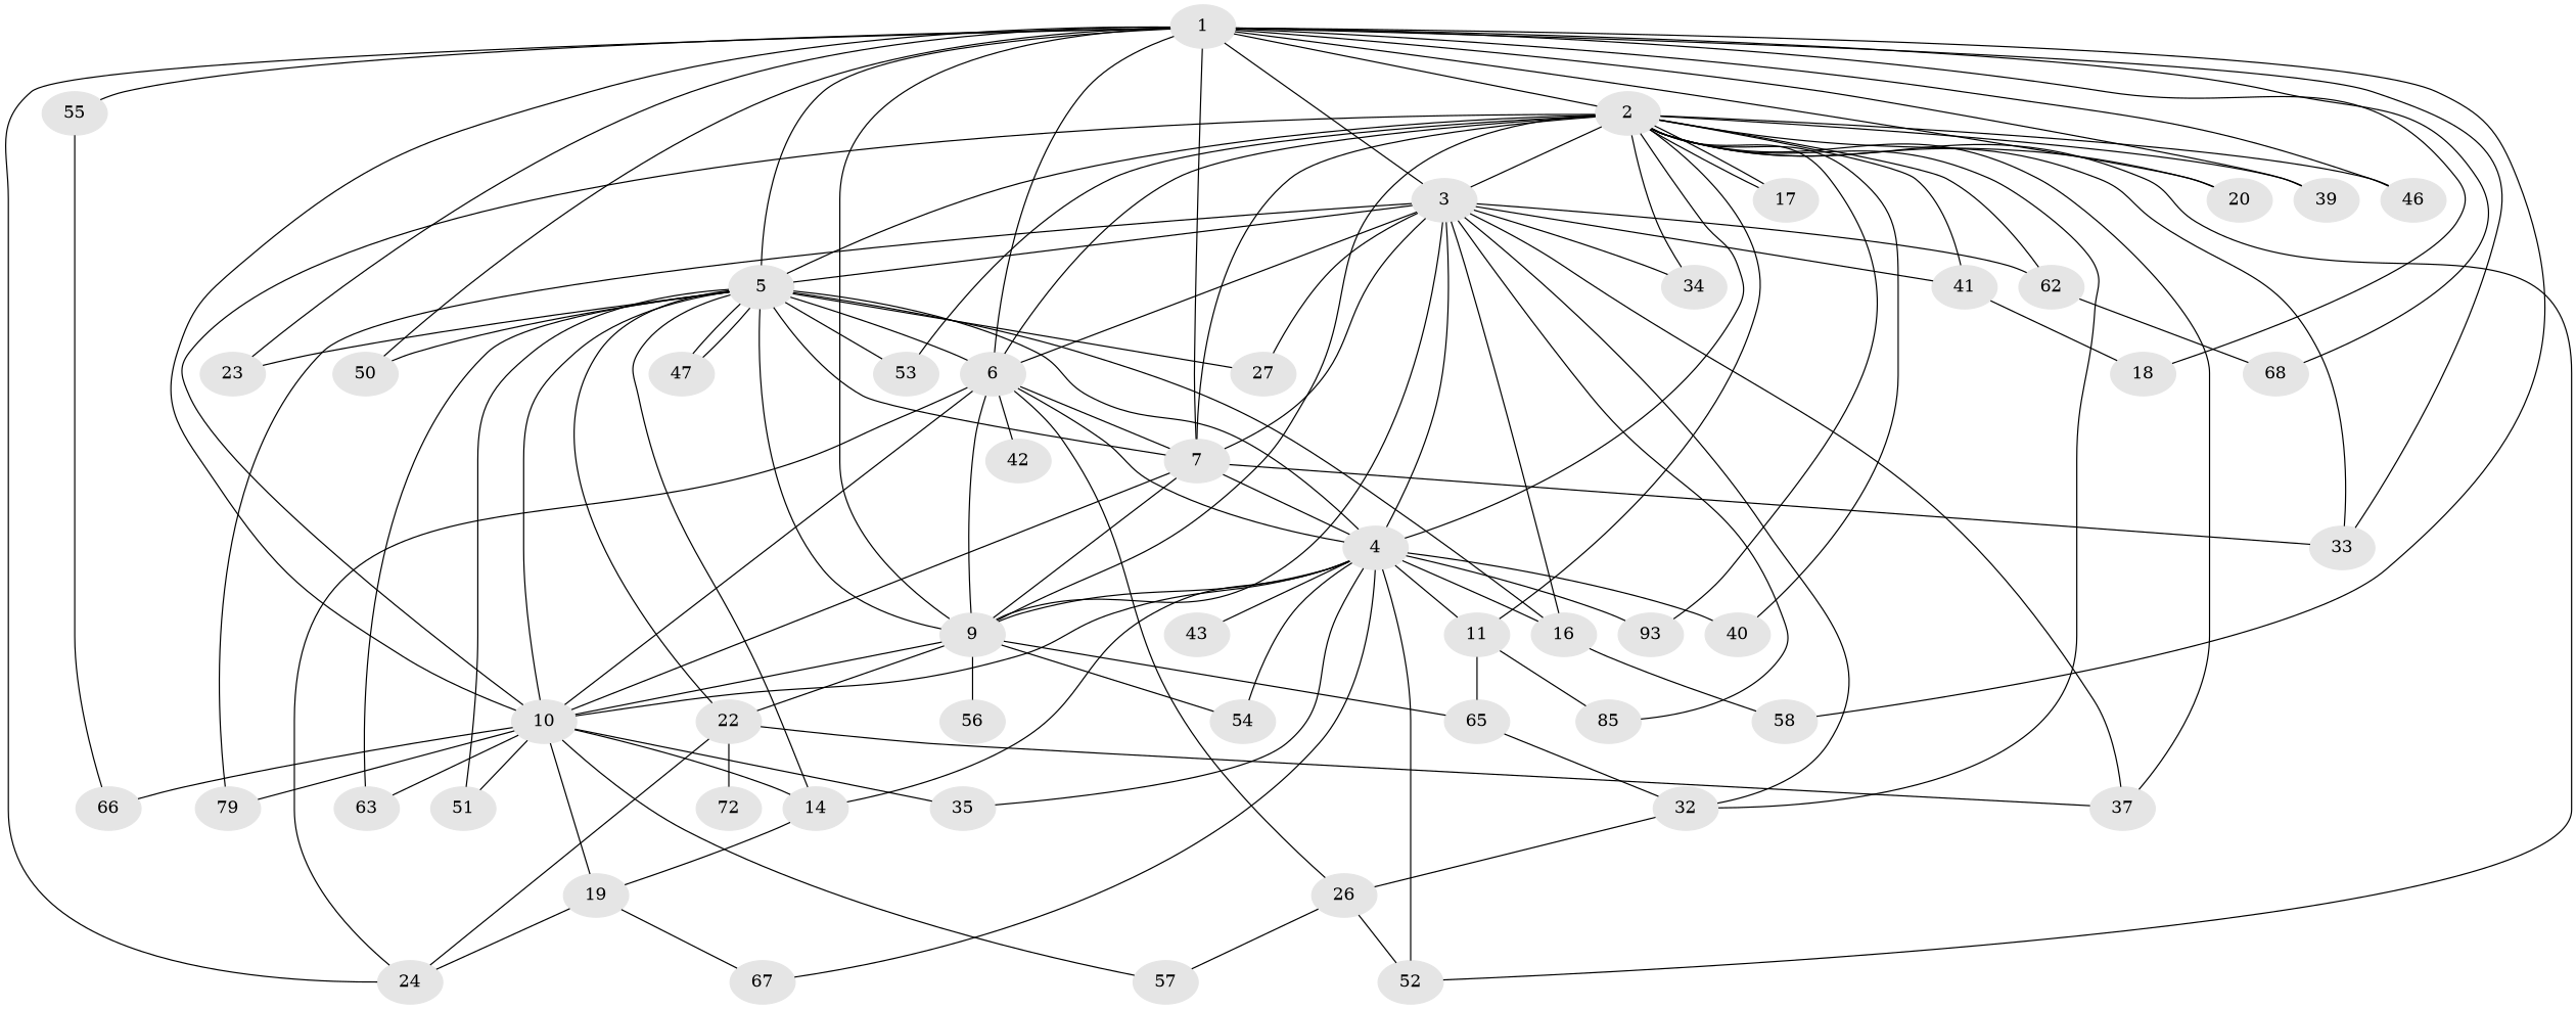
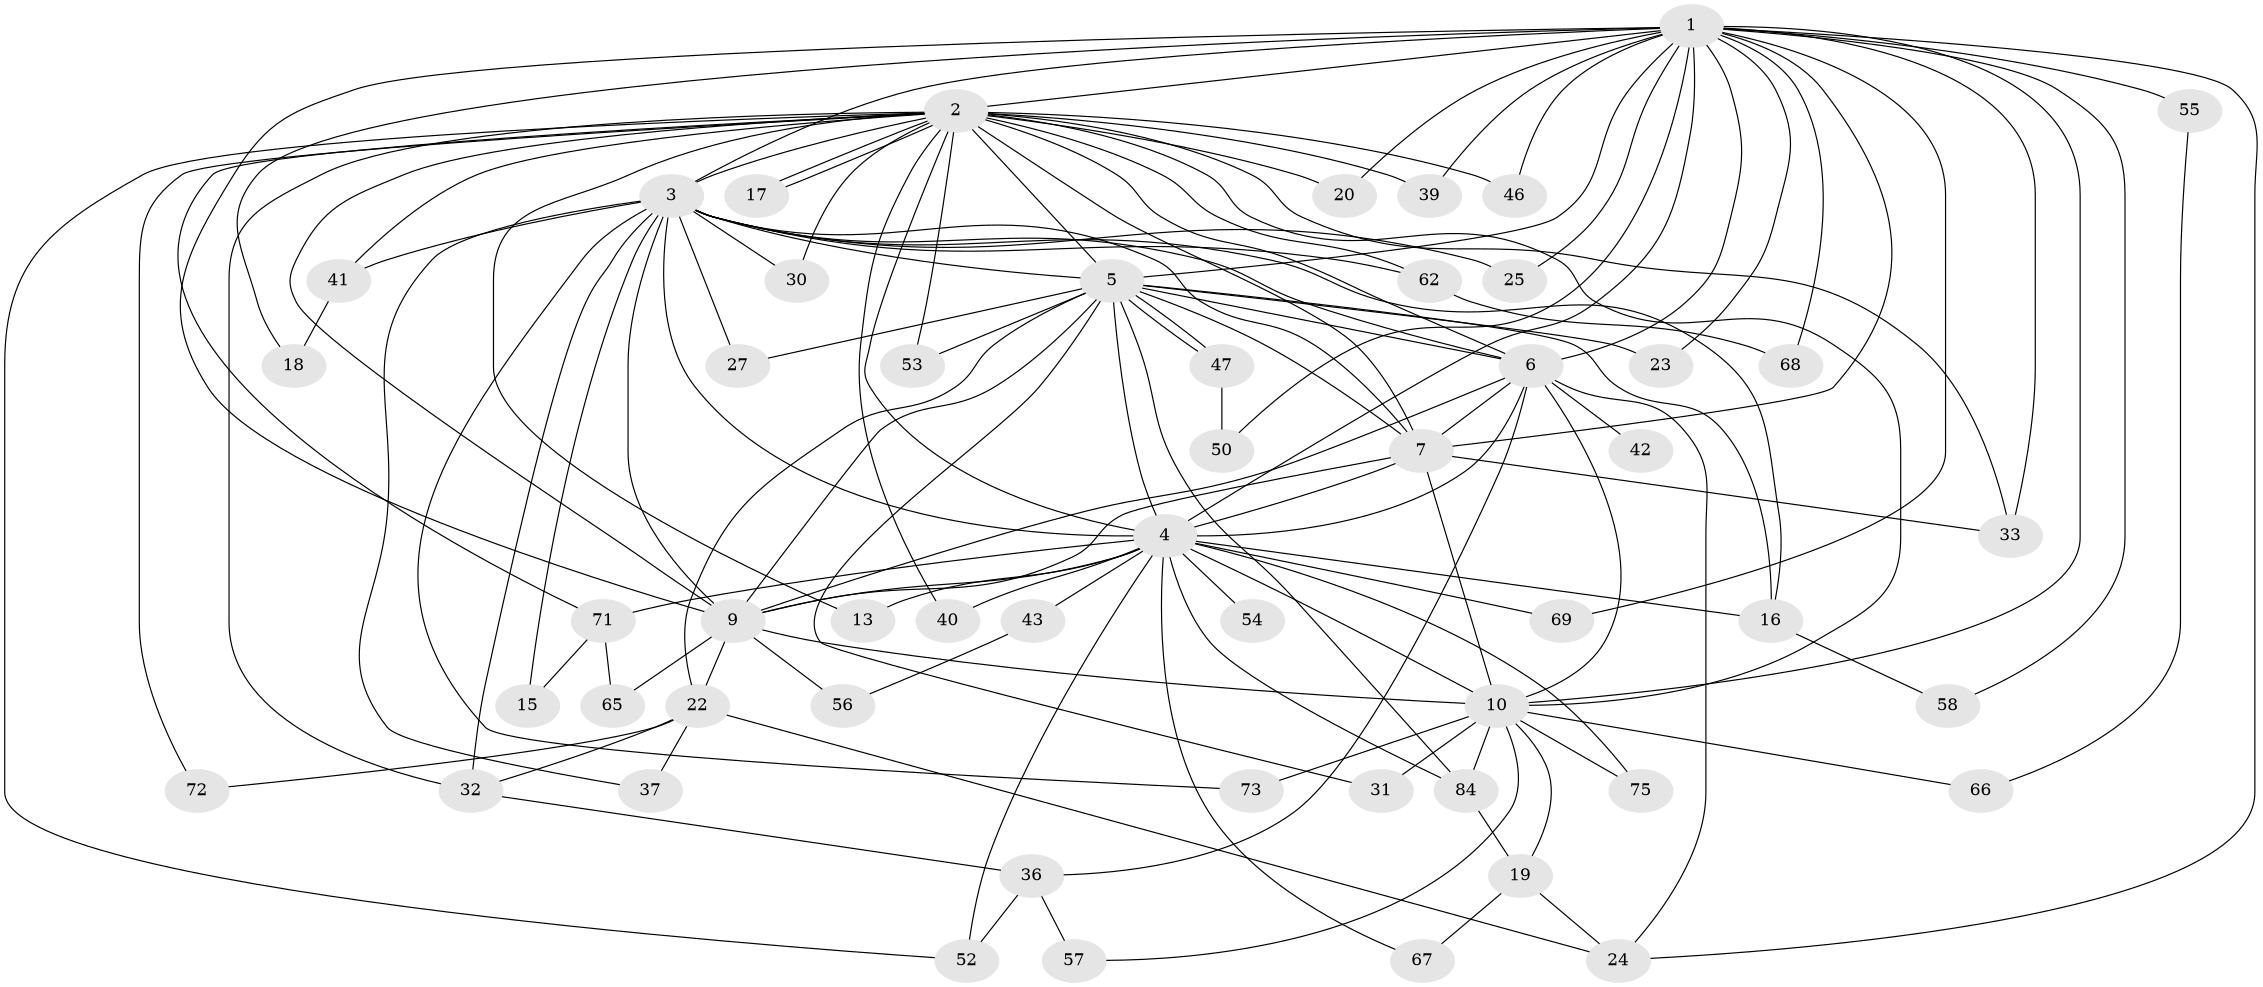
  graph {
    node [color=gray90 style=filled]
    1 [super="+44"]
    2 [super="+4"]
    3 [super="+28"]
    5 [super="+70"]
    6 [super="+26"]
    7 [super="+64"]
    n7 [label=4 super="+12"]
    9 [super="+21"]
    10 [super="+29"]
    18
    20
    23
    24 [super="+71"]
+   25 [super="+48"]
    33 [super="+34"]
    39
    46
    50 [super="+61"]
    55
    58
    68
-   11
-   13 [label=93]
+   69
+   11 [label=71]
+   13
    17 [super="+45"]
-   30 [label=34]
+   30
    32
    40
    41
    52 [super="+59"]
    53
    62
    72
-   15 [label=85]
+   15
    16 [super="+31"]
    27
    37
-   73 [label=79]
-   14 [super="+38"]
+   73
+   14 [super="+38" label=84]
    22 [super="+49"]
    47
-   51
-   63
+   51 [label=31]
    42
-   36 [label=26]
-   35
+   36
+   35 [label=75]
    43
    54
    67
    56
    65
    19 [super="+60"]
    57
    66
    1 -- 2 [weight=2]
    1 -- 3
    1 -- 5
    1 -- 6
    1 -- 7 [weight=2]
+   1 -- n7
    1 -- 9
    1 -- 10
    1 -- 18
    1 -- 20
    1 -- 23
    1 -- 24
+   1 -- 25 [weight=2]
    1 -- 33
    1 -- 39
    1 -- 46
    1 -- 50
    1 -- 55
    1 -- 58
    1 -- 68
+   1 -- 69
    2 -- 3 [weight=2]
    2 -- 5 [weight=3]
    2 -- 6 [weight=2]
    2 -- 7 [weight=2]
    2 -- n7 [weight=2]
    2 -- 9 [weight=2]
    2 -- 10 [weight=2]
    2 -- 20
    2 -- 33
    2 -- 39
    2 -- 46
    2 -- 11
    2 -- 13
    2 -- 17
    2 -- 17
    2 -- 30
    2 -- 32
    2 -- 40
    2 -- 41
    2 -- 52
    2 -- 53
    2 -- 62
-   2 -- 37
+   2 -- 72
    3 -- 5
    3 -- 6 [weight=2]
    3 -- 7 [weight=2]
    3 -- n7
    3 -- 9
+   3 -- 25
    3 -- 30
    3 -- 32
    3 -- 41
    3 -- 62
    3 -- 15
    3 -- 16
    3 -- 27
    3 -- 37
    3 -- 73
    5 -- 6 [weight=2]
    5 -- 7
    5 -- n7
    5 -- 9
-   5 -- 10 [weight=2]
    5 -- 23
-   5 -- 50 [weight=2]
+   47 -- 50 [weight=2]
    5 -- 53
    5 -- 16
    5 -- 27
    5 -- 14
    5 -- 22
    5 -- 47
    5 -- 47
    5 -- 51
-   5 -- 63
    6 -- 7
    6 -- n7 [weight=2]
    6 -- 9
    6 -- 10
    6 -- 24
    6 -- 42
    6 -- 36
    7 -- n7
    7 -- 9
    7 -- 10
    7 -- 33
    n7 -- 9 [weight=2]
    n7 -- 10
+   n7 -- 69
    n7 -- 11
    n7 -- 13
    n7 -- 40
    n7 -- 52
    n7 -- 16
    n7 -- 14
    n7 -- 35
    n7 -- 43 [weight=2]
    n7 -- 54
    n7 -- 67
    9 -- 10
    9 -- 22
-   9 -- 54
    9 -- 56
    9 -- 65
    10 -- 73
    10 -- 14
    10 -- 51
-   10 -- 63
    10 -- 35
    10 -- 19
    10 -- 57
    10 -- 66
    55 -- 66
    11 -- 15
    11 -- 65
    32 -- 36
    41 -- 18
    62 -- 68
    16 -- 58
    14 -- 19
    22 -- 24
-   65 -- 32
+   22 -- 32
    22 -- 72
    22 -- 37
    36 -- 52
    36 -- 57
+   43 -- 56
    19 -- 24
    19 -- 67
  }
